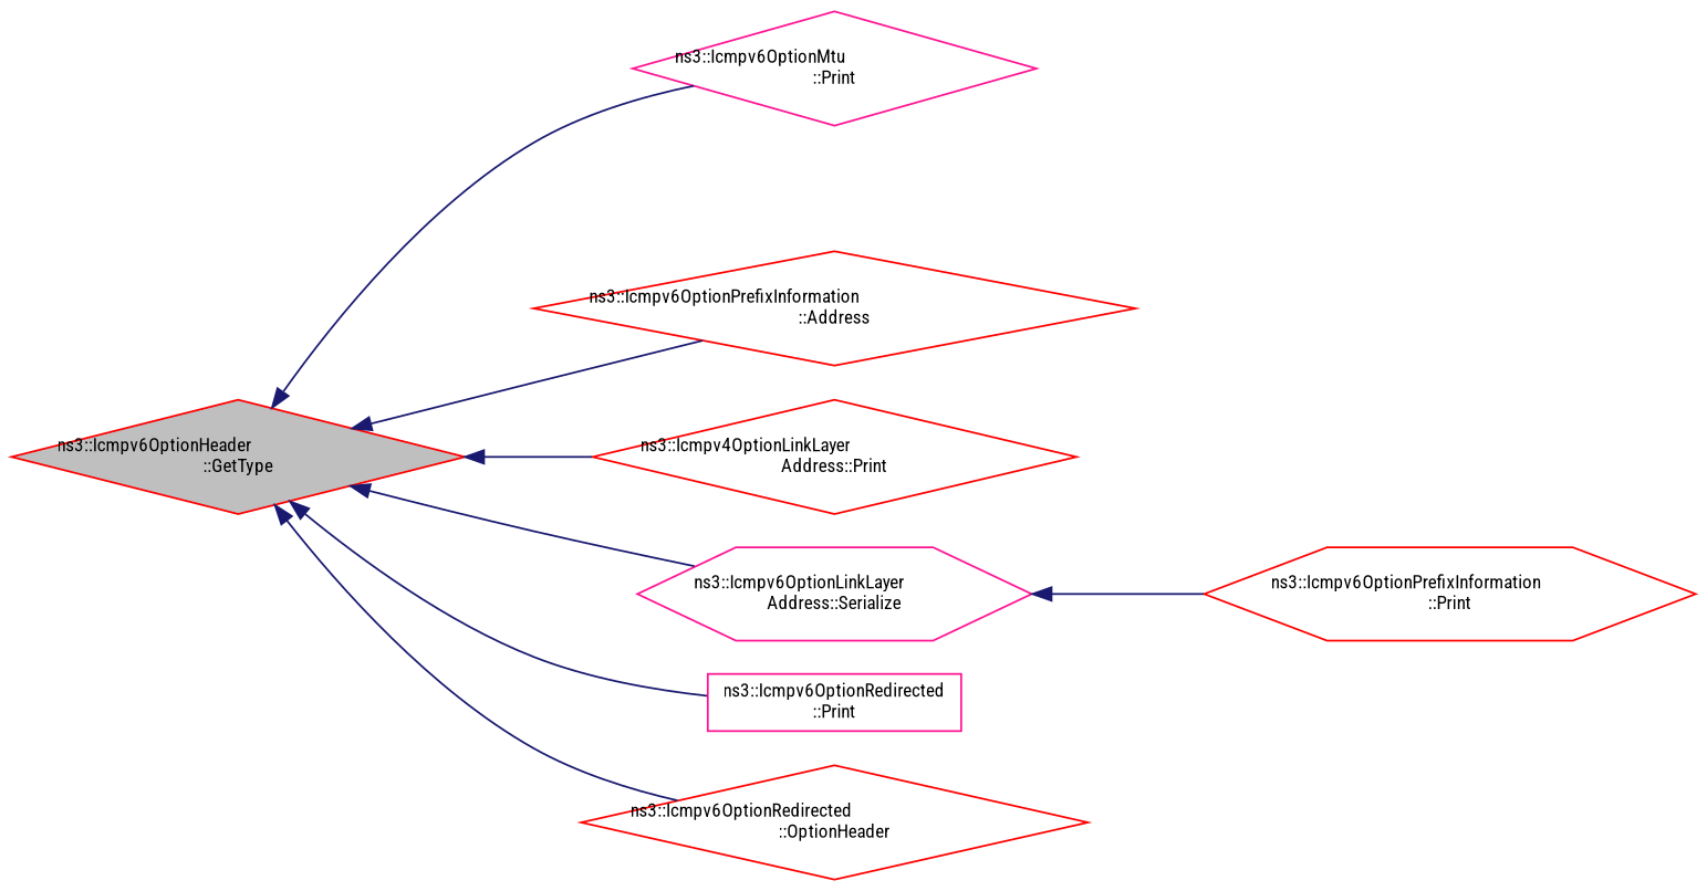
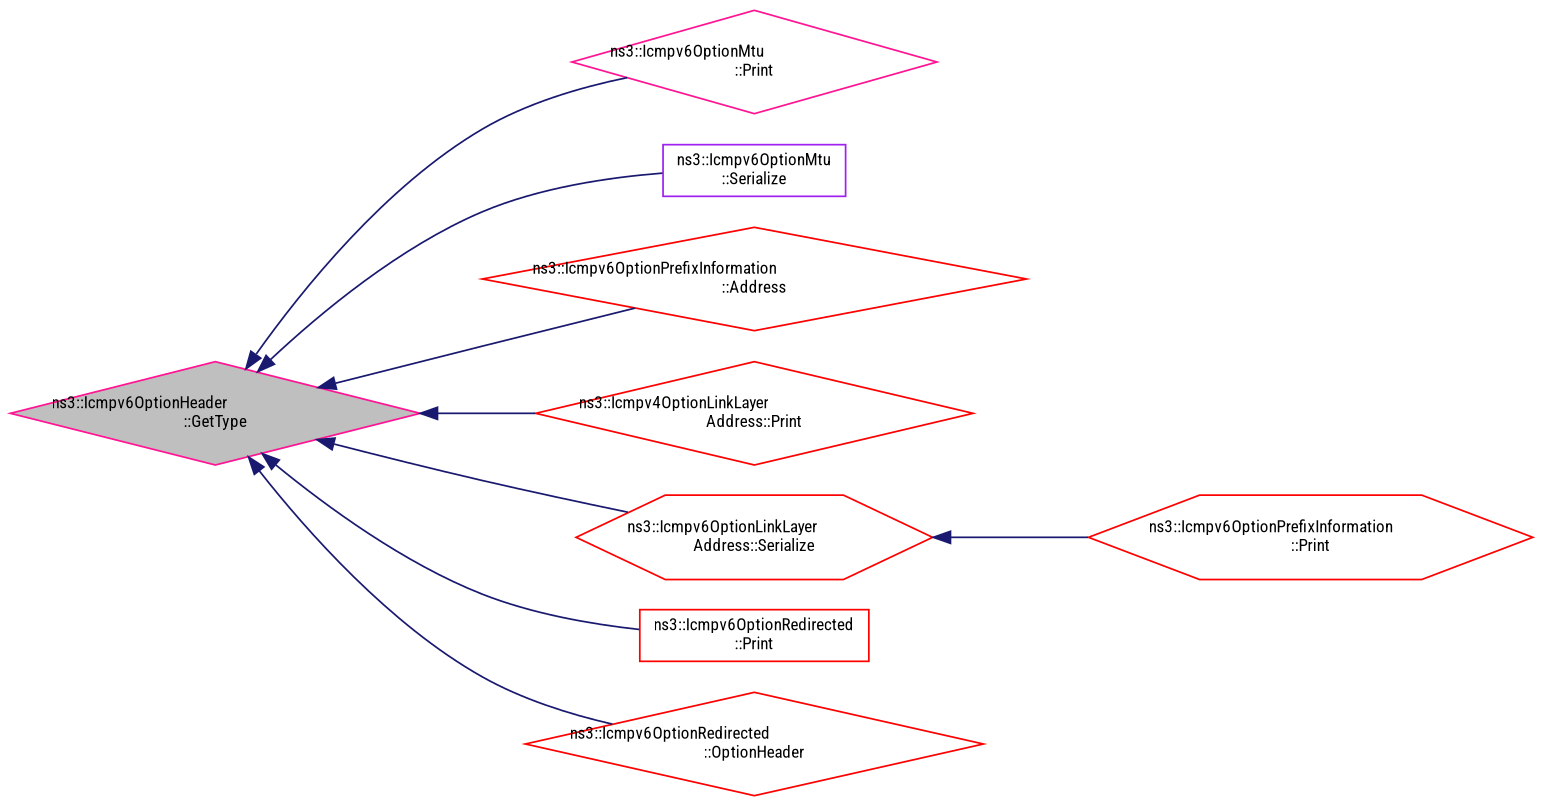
  digraph {
    fontname="Roboto Condensed"
    rankdir=LR
    node [color=red fillcolor=white fontname="Roboto Condensed" fontsize=10 shape=diamond style=filled]
    edge [color=midnightblue dir=back fontname="Roboto Condensed" fontsize=10 labelfontname=Helvetica labelfontsize=10 style=solid]
-   n1 [fillcolor=grey75 fontcolor=black height=0.2 label="ns3::Icmpv6OptionHeader\l::GetType" width=0.4]
+   n1 [color=deeppink fillcolor=grey75 fontcolor=black height=0.2 label="ns3::Icmpv6OptionHeader\l::GetType" width=0.4]
    n2 [color=deeppink height=0.2 label="ns3::Icmpv6OptionMtu\l::Print" width=0.4]
+   n3 [color=purple height=0.2 label="ns3::Icmpv6OptionMtu\l::Serialize" shape=box width=0.4]
    n4 [height=0.2 label="ns3::Icmpv6OptionPrefixInformation\l::Address" width=0.4]
    n5 [height=0.2 label="ns3::Icmpv4OptionLinkLayer\lAddress::Print" width=0.4]
-   n6 [color=deeppink height=0.2 label="ns3::Icmpv6OptionLinkLayer\lAddress::Serialize" shape=hexagon width=0.4]
-   n7 [color=deeppink height=0.2 label="ns3::Icmpv6OptionRedirected\l::Print" shape=box width=0.4]
+   n6 [height=0.2 label="ns3::Icmpv6OptionLinkLayer\lAddress::Serialize" shape=hexagon width=0.4]
+   n7 [height=0.2 label="ns3::Icmpv6OptionRedirected\l::Print" shape=box width=0.4]
    n8 [height=0.2 label="ns3::Icmpv6OptionRedirected\l::OptionHeader" width=0.4]
    n9 [height=0.2 label="ns3::Icmpv6OptionPrefixInformation\l::Print" shape=hexagon width=0.4]
    n1 -> n2
+   n1 -> n3
    n1 -> n4
    n1 -> n5
    n1 -> n6
    n1 -> n7
    n1 -> n8
    n6 -> n9
  }
